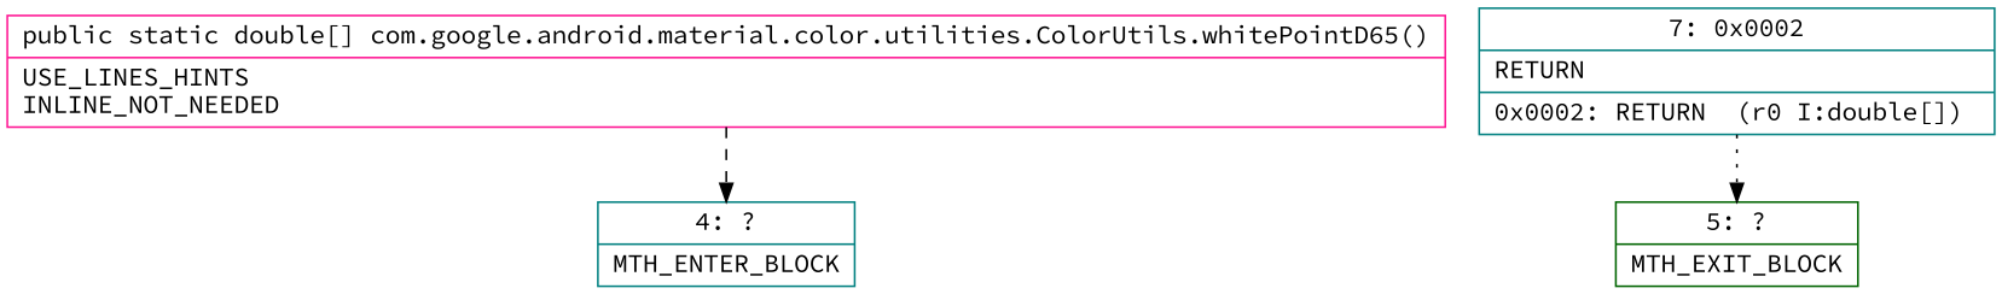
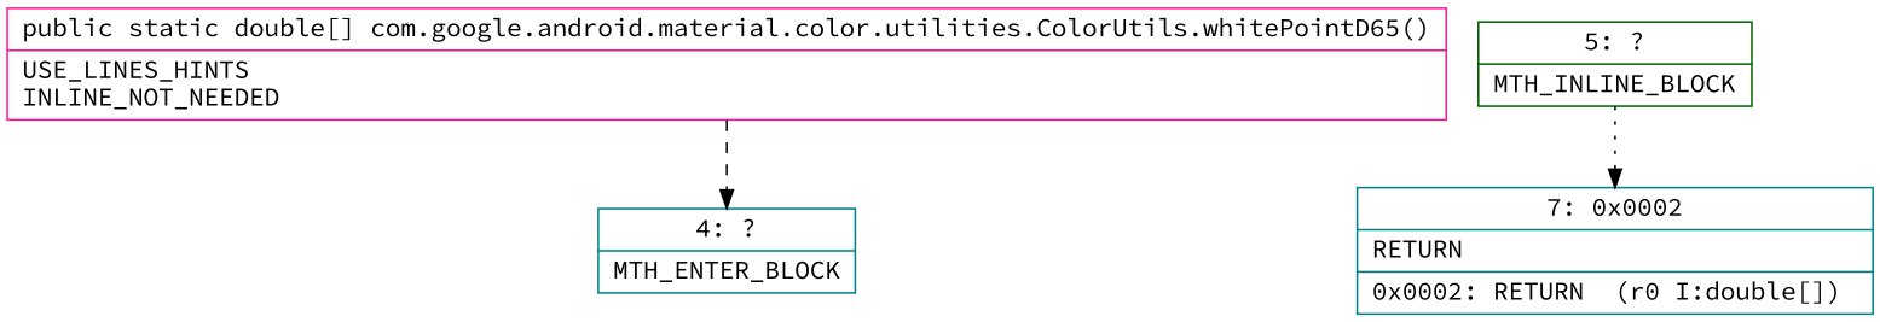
  digraph {
    fontname="Source Code Pro"
    node [color=teal fontname="Source Code Pro" shape=record]
    edge [fontname="Source Code Pro"]
    n1 [label="{4\:\ ?|MTH_ENTER_BLOCK\l}"]
    n2 [label="{7\:\ 0x0002|RETURN\l|0x0002: RETURN  (r0 I:double[]) \l}"]
-   n3 [color=darkgreen label="{5\:\ ?|MTH_EXIT_BLOCK\l}"]
+   n3 [color=darkgreen label="{5\:\ ?|MTH_INLINE_BLOCK\l}"]
    n4 [color=deeppink label="{public static double[] com.google.android.material.color.utilities.ColorUtils.whitePointD65()  | USE_LINES_HINTS\lINLINE_NOT_NEEDED\l}"]
-   n2 -> n3 [style=dotted]
+   n3 -> n2 [style=dotted]
    n4 -> n1 [style=dashed]
  }
